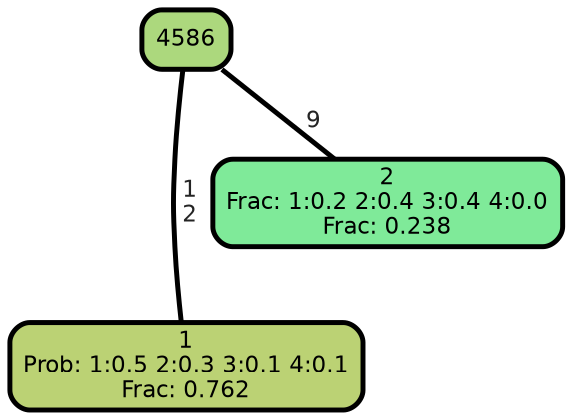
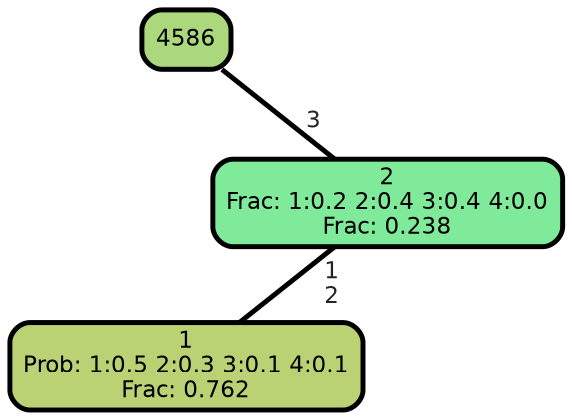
  graph {
    ranksep="0 equally"
    splines=straight
    node [color=black fontcolor=black fontname=helvetica penwidth=3 shape=box style="filled, rounded"]
    edge [color=black fontcolor=grey14 fontname=helvetica fontweight=bold penwidth=3]
    n1 [fillcolor="#bbd274" label="1\nProb: 1:0.5 2:0.3 3:0.1 4:0.1\nFrac: 0.762"]
    n2 [fillcolor="#acd87d" label=4586]
    n3 [fillcolor="#7fea99" label="2\nFrac: 1:0.2 2:0.4 3:0.4 4:0.0\nFrac: 0.238"]
    subgraph sub_1 {
      rank=same
    }
-   n2 -- n1 [label=" 1\n 2"]
-   n2 -- n3 [label=" 9"]
+   n3 -- n1 [label=" 1\n 2"]
+   n2 -- n3 [label=" 3"]
  }
